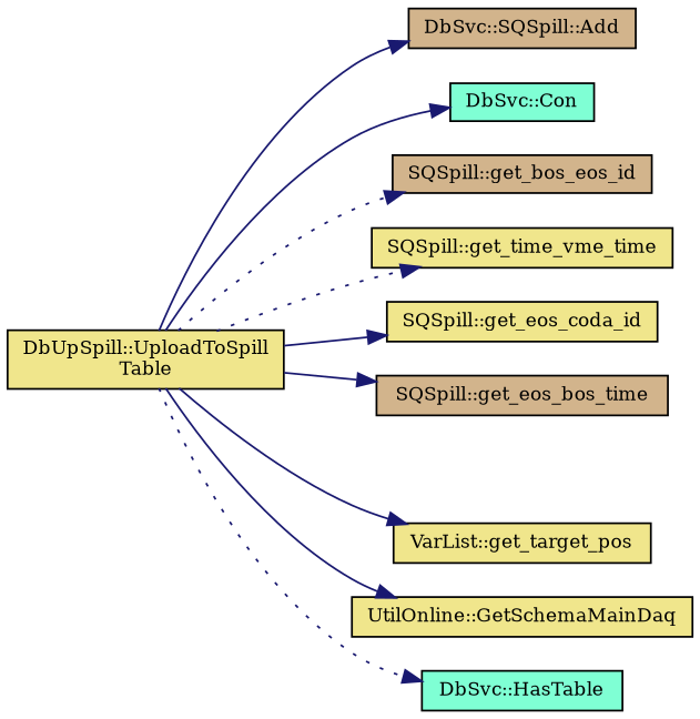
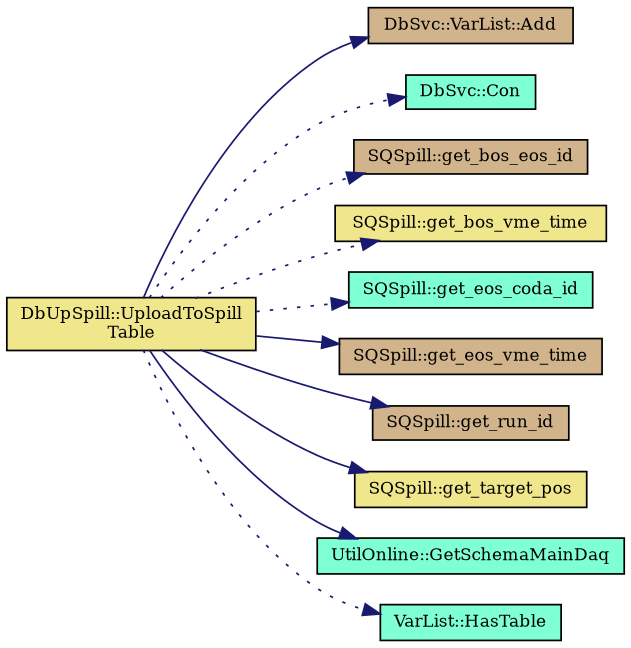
  digraph {
    fontname="DejaVu Serif"
    rankdir=LR
    node [color=black fillcolor=khaki fontname="DejaVu Serif" fontsize=10 shape=record style=filled]
    edge [color=midnightblue fontname="DejaVu Serif" fontsize=10 labelfontname=FreeSans labelfontsize=10 style=solid]
    n1 [fontcolor=black height=0.2 label="DbUpSpill::UploadToSpill\lTable" width=0.4]
-   n2 [fillcolor=tan height=0.2 label="DbSvc::SQSpill::Add" width=0.4]
+   n2 [fillcolor=tan height=0.2 label="DbSvc::VarList::Add" width=0.4]
    n3 [fillcolor=aquamarine height=0.2 label="DbSvc::Con" width=0.4]
    n4 [fillcolor=tan height=0.2 label="SQSpill::get_bos_eos_id" width=0.4]
-   n5 [height=0.2 label="SQSpill::get_time_vme_time" width=0.4]
-   n6 [height=0.2 label="SQSpill::get_eos_coda_id" width=0.4]
-   n7 [fillcolor=tan height=0.2 label="SQSpill::get_eos_bos_time" width=0.4]
-   n9 [height=0.2 label="VarList::get_target_pos" width=0.4]
-   n10 [height=0.2 label="UtilOnline::GetSchemaMainDaq" width=0.4]
-   n11 [fillcolor=aquamarine height=0.2 label="DbSvc::HasTable" width=0.4]
+   n5 [height=0.2 label="SQSpill::get_bos_vme_time" width=0.4]
+   n6 [fillcolor=aquamarine height=0.2 label="SQSpill::get_eos_coda_id" width=0.4]
+   n7 [fillcolor=tan height=0.2 label="SQSpill::get_eos_vme_time" width=0.4]
+   n8 [fillcolor=tan height=0.2 label="SQSpill::get_run_id" width=0.4]
+   n9 [height=0.2 label="SQSpill::get_target_pos" width=0.4]
+   n10 [fillcolor=aquamarine height=0.2 label="UtilOnline::GetSchemaMainDaq" width=0.4]
+   n11 [fillcolor=aquamarine height=0.2 label="VarList::HasTable" width=0.4]
    n1 -> n2
-   n1 -> n3
+   n1 -> n3 [style=dotted]
    n1 -> n4 [style=dotted]
    n1 -> n5 [style=dotted]
-   n1 -> n6
+   n1 -> n6 [style=dotted]
    n1 -> n7
+   n1 -> n8
    n1 -> n9
    n1 -> n10
    n1 -> n11 [style=dotted]
  }
